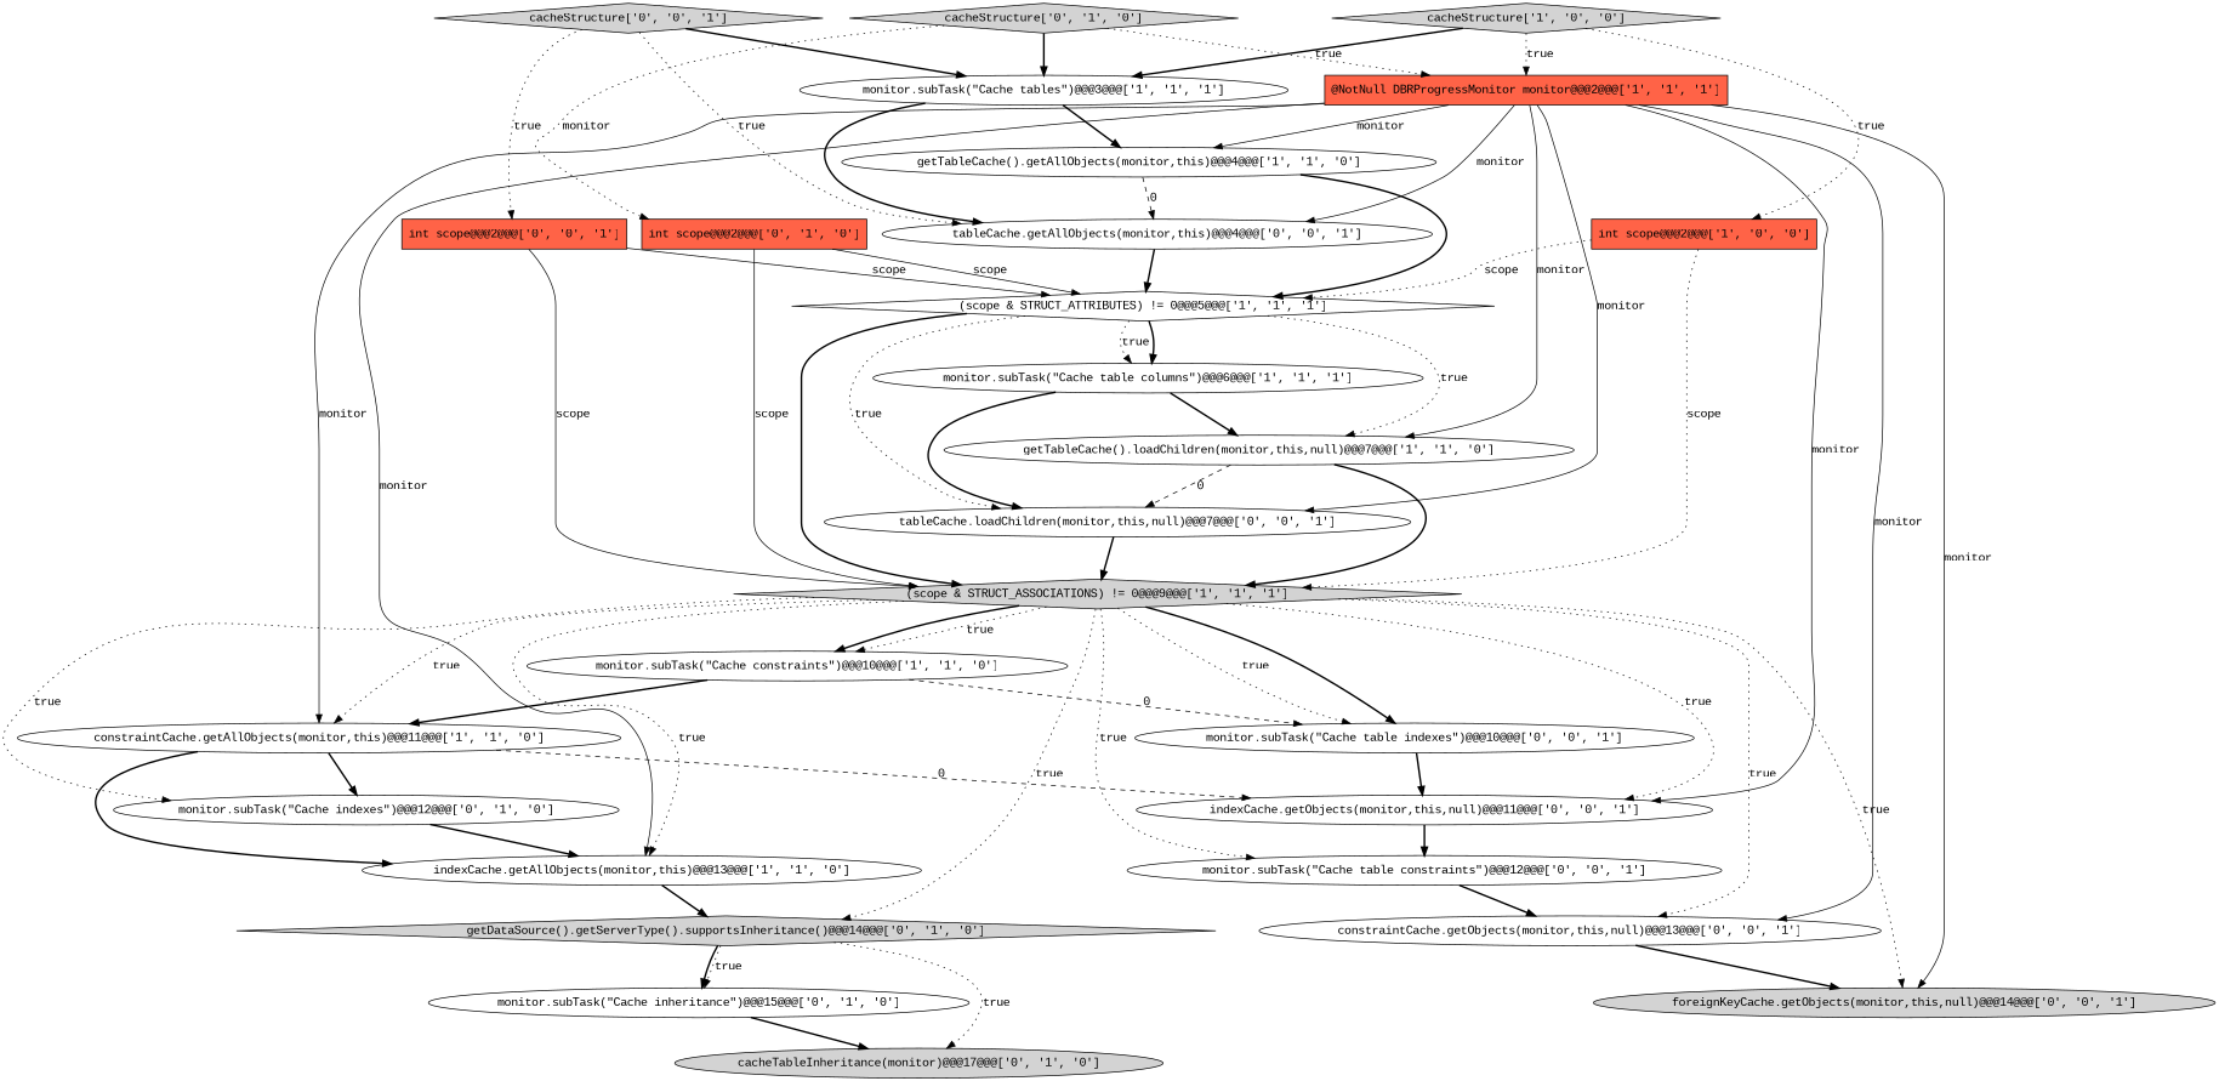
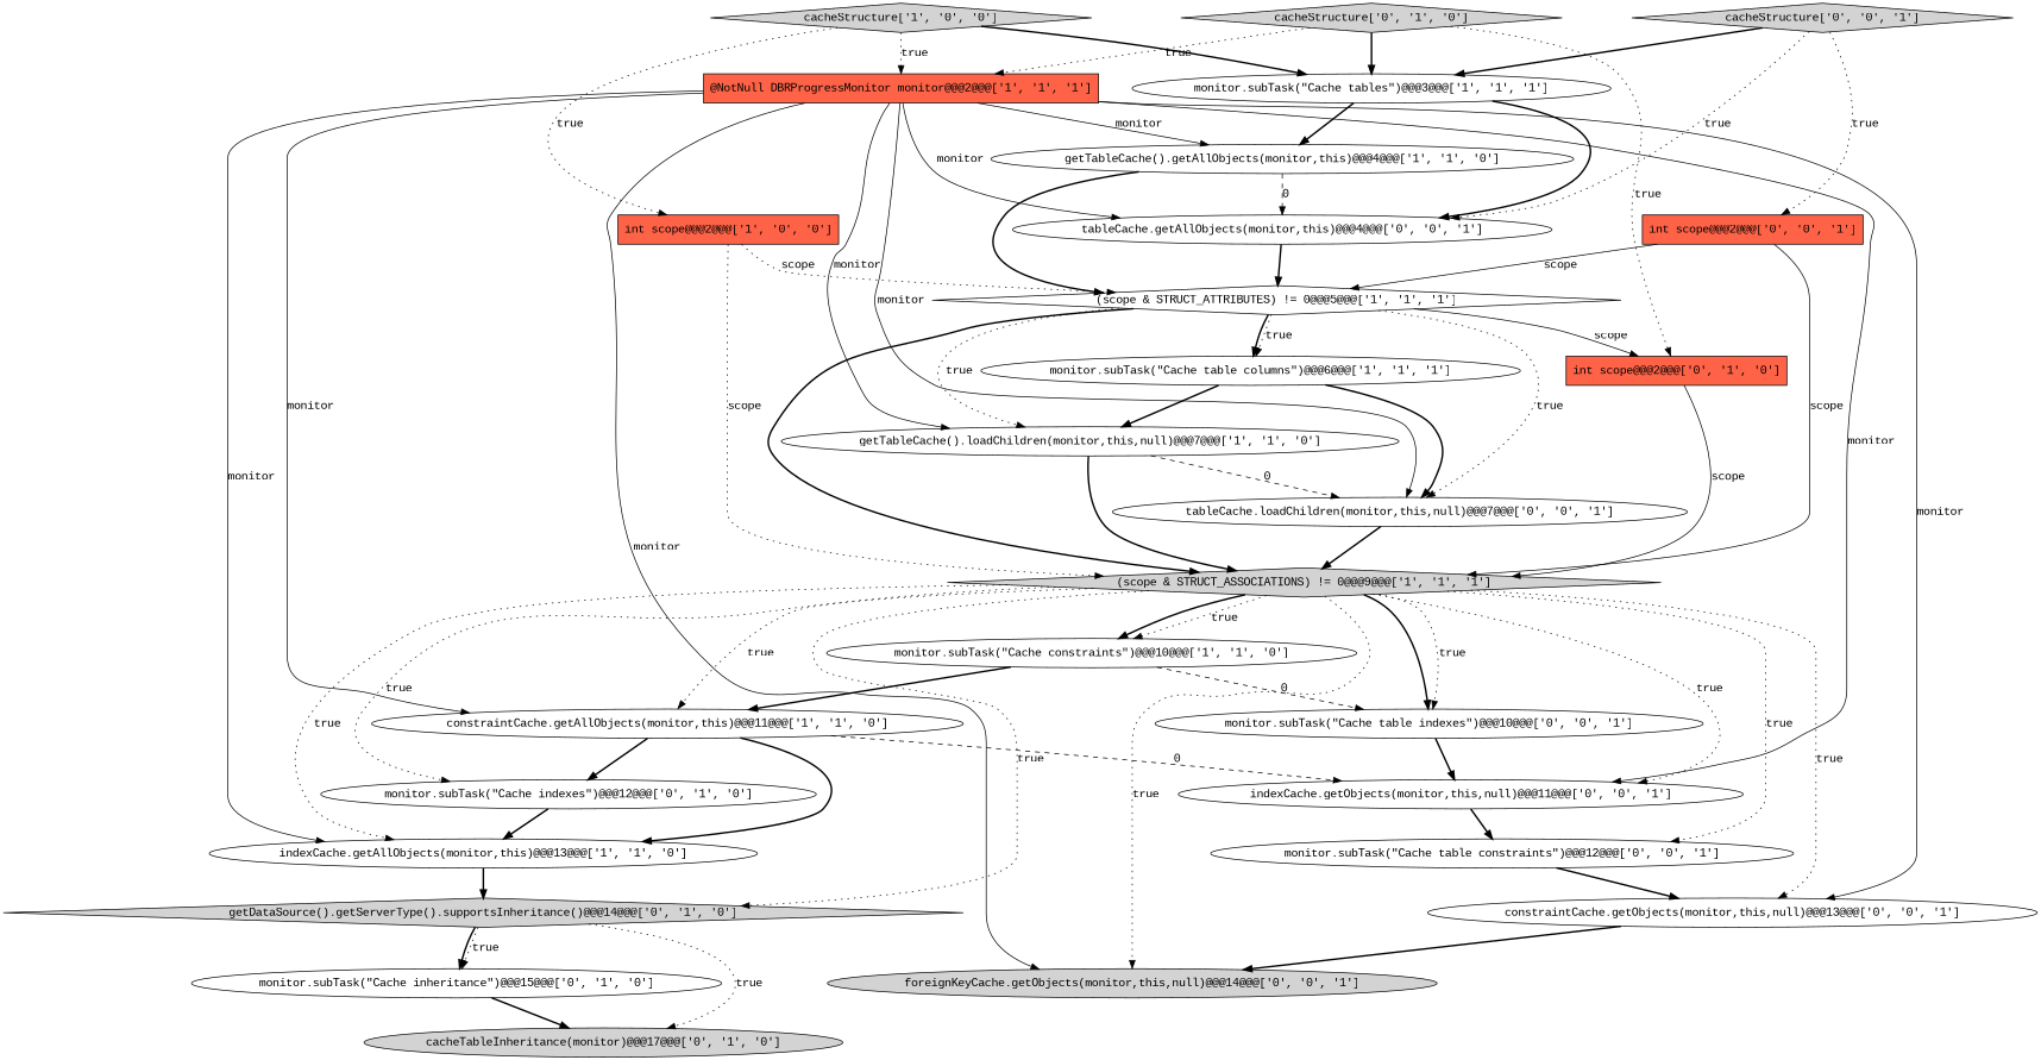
  digraph {
    fontname="Liberation Mono"
    node [fillcolor=white fontname="Liberation Mono" shape=ellipse style=filled]
    edge [fontname="Liberation Mono" style=bold]
    n1 [fillcolor=lightgray label="cacheStructure['1', '0', '0']" shape=diamond]
    n2 [fillcolor=tomato label="@NotNull DBRProgressMonitor monitor@@@2@@@['1', '1', '1']" shape=box]
    n3 [label="monitor.subTask(\"Cache tables\")@@@3@@@['1', '1', '1']"]
    n4 [fillcolor=tomato label="int scope@@@2@@@['1', '0', '0']" shape=box]
    n5 [label="indexCache.getObjects(monitor,this,null)@@@11@@@['0', '0', '1']"]
    n6 [label="tableCache.loadChildren(monitor,this,null)@@@7@@@['0', '0', '1']"]
    n7 [fillcolor=lightgray label="foreignKeyCache.getObjects(monitor,this,null)@@@14@@@['0', '0', '1']"]
    n8 [label="constraintCache.getObjects(monitor,this,null)@@@13@@@['0', '0', '1']"]
    n9 [label="constraintCache.getAllObjects(monitor,this)@@@11@@@['1', '1', '0']"]
    n10 [label="indexCache.getAllObjects(monitor,this)@@@13@@@['1', '1', '0']"]
    n11 [label="getTableCache().loadChildren(monitor,this,null)@@@7@@@['1', '1', '0']"]
    n12 [label="getTableCache().getAllObjects(monitor,this)@@@4@@@['1', '1', '0']"]
    n13 [label="tableCache.getAllObjects(monitor,this)@@@4@@@['0', '0', '1']"]
    n14 [fillcolor=lightgray label="(scope & STRUCT_ASSOCIATIONS) != 0@@@9@@@['1', '1', '1']" shape=diamond]
    n15 [label="(scope & STRUCT_ATTRIBUTES) != 0@@@5@@@['1', '1', '1']" shape=diamond]
    n16 [label="monitor.subTask(\"Cache table constraints\")@@@12@@@['0', '0', '1']"]
    n17 [label="monitor.subTask(\"Cache constraints\")@@@10@@@['1', '1', '0']"]
    n18 [label="monitor.subTask(\"Cache indexes\")@@@12@@@['0', '1', '0']"]
    n19 [fillcolor=lightgray label="getDataSource().getServerType().supportsInheritance()@@@14@@@['0', '1', '0']" shape=diamond]
    n20 [label="monitor.subTask(\"Cache table indexes\")@@@10@@@['0', '0', '1']"]
    n21 [fillcolor=lightgray label="cacheTableInheritance(monitor)@@@17@@@['0', '1', '0']"]
    n22 [label="monitor.subTask(\"Cache inheritance\")@@@15@@@['0', '1', '0']"]
    n23 [fillcolor=lightgray label="cacheStructure['0', '0', '1']" shape=diamond]
    n24 [fillcolor=tomato label="int scope@@@2@@@['0', '0', '1']" shape=box]
    n25 [label="monitor.subTask(\"Cache table columns\")@@@6@@@['1', '1', '1']"]
    n26 [fillcolor=lightgray label="cacheStructure['0', '1', '0']" shape=diamond]
    n27 [fillcolor=tomato label="int scope@@@2@@@['0', '1', '0']" shape=box]
    n1 -> n2 [label=true style=dotted]
    n1 -> n3
    n1 -> n4 [label=true style=dotted]
    n2 -> n5 [label=monitor style=solid]
    n2 -> n6 [label=monitor style=solid]
    n2 -> n7 [label=monitor style=solid]
    n2 -> n8 [label=monitor style=solid]
    n2 -> n9 [label=monitor style=solid]
    n2 -> n10 [label=monitor style=solid]
    n2 -> n11 [label=monitor style=solid]
    n2 -> n12 [label=monitor style=solid]
    n2 -> n13 [label=monitor style=solid]
    n3 -> n12
    n3 -> n13
    n4 -> n14 [label=scope style=dotted]
    n4 -> n15 [label=scope style=dotted]
    n5 -> n16
    n6 -> n14
    n8 -> n7
    n9 -> n5 [label=0 style=dashed]
    n9 -> n10
    n9 -> n18
    n10 -> n19
    n11 -> n6 [label=0 style=dashed]
    n11 -> n14
    n12 -> n13 [label=0 style=dashed]
    n12 -> n15
    n13 -> n15
    n14 -> n5 [label=true style=dotted]
    n14 -> n7 [label=true style=dotted]
    n14 -> n8 [label=true style=dotted]
    n14 -> n9 [label=true style=dotted]
    n14 -> n10 [label=true style=dotted]
    n14 -> n16 [label=true style=dotted]
    n14 -> n17 [label=true style=dotted]
    n14 -> n17
    n14 -> n18 [label=true style=dotted]
    n14 -> n19 [label=true style=dotted]
    n14 -> n20 [label=true style=dotted]
    n14 -> n20
    n15 -> n6 [label=true style=dotted]
    n15 -> n11 [label=true style=dotted]
    n15 -> n14
    n15 -> n25
    n15 -> n25 [label=true style=dotted]
    n16 -> n8
    n17 -> n9
    n17 -> n20 [label=0 style=dashed]
    n18 -> n10
    n19 -> n21 [label=true style=dotted]
    n19 -> n22 [label=true style=dotted]
    n19 -> n22
    n20 -> n5
    n22 -> n21
    n23 -> n3
    n23 -> n13 [label=true style=dotted]
    n23 -> n24 [label=true style=dotted]
    n24 -> n14 [label=scope style=solid]
    n24 -> n15 [label=scope style=solid]
    n25 -> n6
    n25 -> n11
    n26 -> n2 [label=true style=dotted]
    n26 -> n3
-   n26 -> n27 [label=monitor style=dotted]
+   n26 -> n27 [label=true style=dotted]
    n27 -> n14 [label=scope style=solid]
-   n27 -> n15 [label=scope style=solid]
+   n15 -> n27 [label=scope style=solid]
  }
